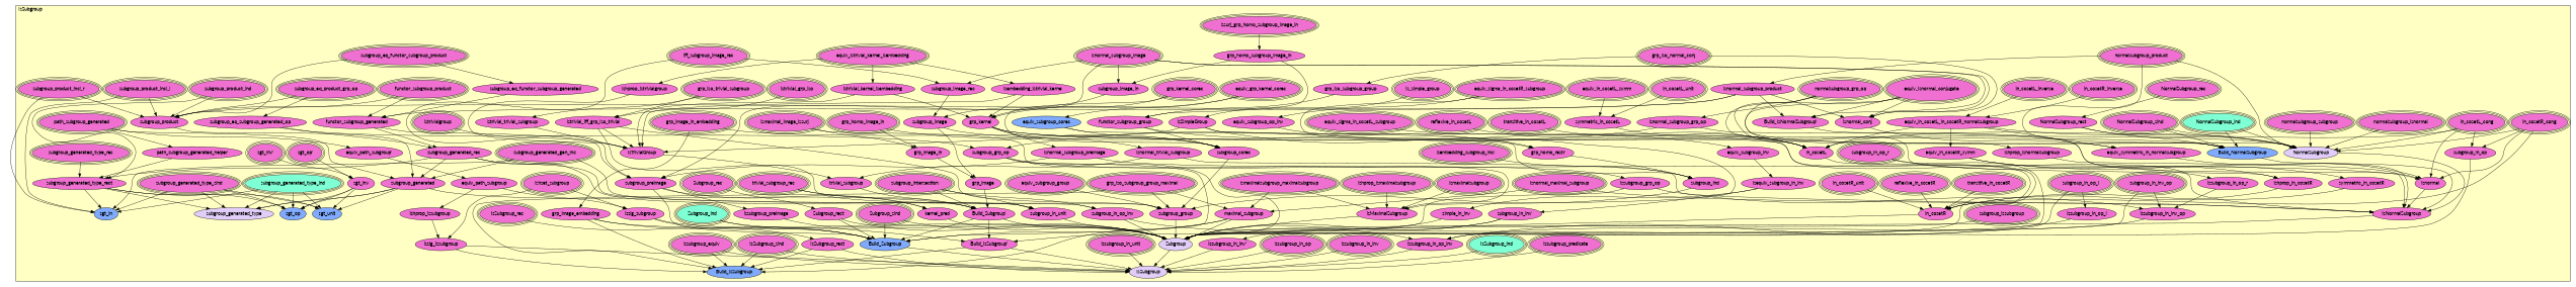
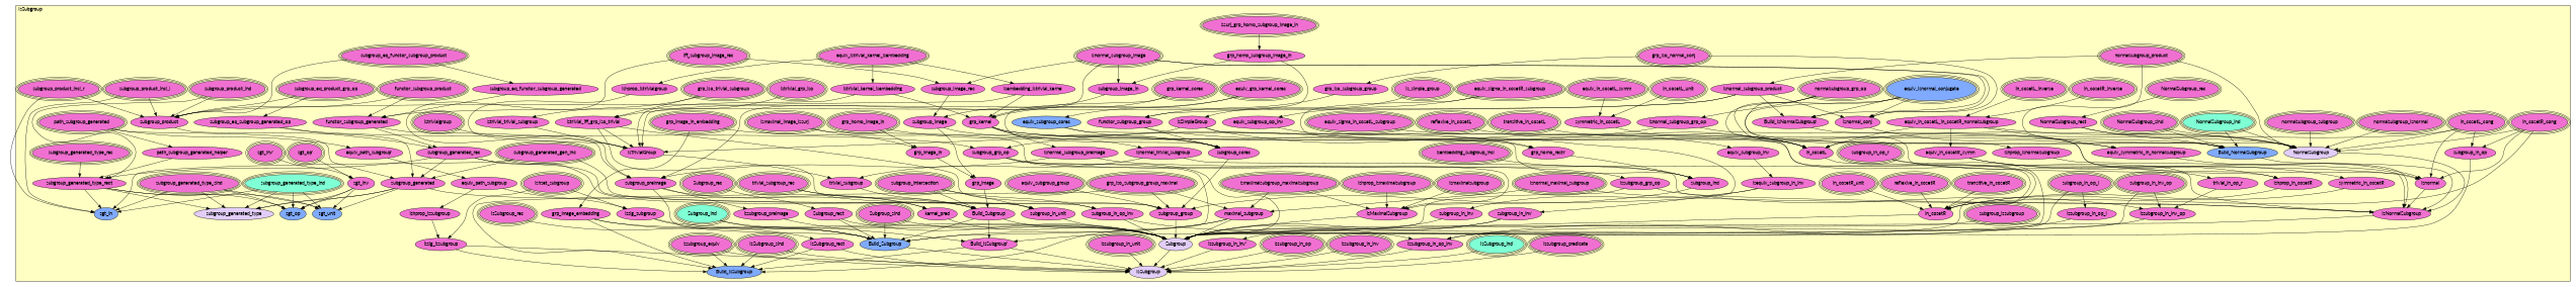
  digraph {
    fontname=Lato
    node [fillcolor="#F070D1" fontname=Lato style=filled]
    edge [fontname=Lato]
    n1 [label=subgroup_in_op_l peripheries=3]
    n2 [label=subgroup_in_inv_op peripheries=3]
    n3 [label=equiv_istrivial_kernel_isembedding peripheries=3]
    n4 [label=subgroup_in_op_inv]
    n5 [label=istrivial_kernel_isembedding]
    n6 [label=subgroup_in_op]
    n7 [label=isembedding_istrivial_kernel]
    n8 [label="subgroup_in_inv'"]
    n9 [label=equiv_grp_kernel_corec peripheries=3]
-   n10 [label=simple_in_inv]
+   n10 [label=subgroup_in_inv]
    n11 [label=grp_kernel_corec peripheries=3]
    n12 [label=subgroup_in_unit]
    n13 [label=grp_kernel]
    n14 [label=isnormal_subgroup_image peripheries=3]
    n15 [label="Build_Subgroup'"]
    n16 [label=issig_subgroup]
    n17 [label=iff_subgroup_image_rec peripheries=3]
    n18 [label=subgroup_issubgroup peripheries=3]
    n19 [label=subgroup_image_rec]
    n20 [label=kernel_pred]
    n21 [label=issurj_grp_homo_subgroup_image_in peripheries=3]
    n22 [label=grp_homo_subgroup_image_in]
    n23 [label=Subgroup_sind peripheries=3]
    n24 [label=subgroup_image_in]
    n25 [label=Subgroup_rec peripheries=3]
    n26 [label=subgroup_image]
    n27 [fillcolor="#7FFFD4" label=Subgroup_ind peripheries=3]
    n28 [label=ismaximal_image_issurj peripheries=3]
    n29 [label=Subgroup_rect]
    n30 [fillcolor="#7FAAFF" label=Build_Subgroup]
    n31 [label=grp_image_in_embedding peripheries=3]
    n32 [fillcolor="#E2CDFA" label=Subgroup]
    n33 [label=grp_image_embedding]
    n34 [label=issubgroup_equiv peripheries=3]
    n35 [label=grp_homo_image_in peripheries=3]
    n36 [label=ishprop_issubgroup]
    n37 [label=grp_image_in]
-   n38 [label=issubgroup_in_op_r]
+   n38 [label=trivial_in_op_r]
    n39 [label=grp_image]
    n40 [label=issubgroup_in_op_l]
    n41 [label=equiv_subgroup_group peripheries=3]
    n42 [label=path_subgroup_generated peripheries=3]
    n43 [label=issubgroup_in_inv_op]
    n44 [label=path_subgroup_generated_helper]
    n45 [label="issubgroup_in_inv'"]
    n46 [label=subgroup_eq_product_grp_op peripheries=3]
    n47 [label=issubgroup_in_op_inv]
    n48 [label=subgroup_eq_functor_subgroup_product peripheries=3]
    n49 [label="Build_IsSubgroup'"]
    n50 [label=issig_issubgroup]
    n51 [label=functor_subgroup_product peripheries=3]
    n52 [label=normalsubgroup_product peripheries=3]
    n53 [label=issubgroup_in_inv peripheries=3]
    n54 [label=issubgroup_in_op peripheries=3]
    n55 [label=isnormal_subgroup_product]
    n56 [label=subgroup_product_incl_r peripheries=3]
    n57 [label=issubgroup_in_unit peripheries=3]
    n58 [label=subgroup_product_incl_l peripheries=3]
    n59 [label=issubgroup_predicate peripheries=3]
    n60 [label=subgroup_product_ind peripheries=3]
    n61 [label=IsSubgroup_sind peripheries=3]
    n62 [label=subgroup_product]
    n63 [label=IsSubgroup_rec peripheries=3]
    n64 [label=subgroup_eq_subgroup_generated_op]
    n65 [fillcolor="#7FFFD4" label=IsSubgroup_ind peripheries=3]
    n66 [label=subgroup_eq_functor_subgroup_generated]
    n67 [label=IsSubgroup_rect]
    n68 [fillcolor="#7FAAFF" label=Build_IsSubgroup]
    n69 [label=functor_subgroup_generated]
    n70 [fillcolor="#E2CDFA" label=IsSubgroup]
    n71 [label=subgroup_generated_rec]
    n72 [label=subgroup_generated_gen_incl peripheries=3]
    n73 [label=subgroup_generated]
    n74 [label="sgt_op'" peripheries=3]
    n75 [label="sgt_inv'" peripheries=3]
    n76 [label=sgt_inv]
    n77 [label=subgroup_generated_type_sind peripheries=3]
    n78 [label=subgroup_generated_type_rec peripheries=3]
    n79 [fillcolor="#7FFFD4" label=subgroup_generated_type_ind peripheries=3]
    n80 [label=subgroup_generated_type_rect]
    n81 [fillcolor="#7FAAFF" label=sgt_op]
    n82 [fillcolor="#7FAAFF" label=sgt_unit]
    n83 [fillcolor="#7FAAFF" label=sgt_in]
    n84 [fillcolor="#E2CDFA" label=subgroup_generated_type]
    n85 [label=is_simple_group peripheries=3]
    n86 [label=IsSimpleGroup]
    n87 [label=subgroup_intersection peripheries=3]
    n88 [label=isnormal_subgroup_preimage]
    n89 [label=subgroup_preimage]
    n90 [label=issubgroup_preimage]
    n91 [label=normalsubgroup_grp_op peripheries=3]
    n92 [label=isnormal_subgroup_grp_op]
    n93 [label=subgroup_grp_op]
    n94 [label=issubgroup_grp_op]
    n95 [label=ismaximalsubgroup_maximalsubgroup peripheries=3]
    n96 [label=ishprop_ismaximalsubgroup peripheries=3]
    n97 [label=ismaximalsubgroup peripheries=3]
    n98 [label=IsMaximalSubgroup]
    n99 [label=isnormal_maximal_subgroup peripheries=3]
    n100 [label=grp_iso_subgroup_group_maximal peripheries=3]
    n101 [label=maximal_subgroup]
    n102 [label=istrivial_grp_iso peripheries=3]
    n103 [label=grp_iso_trivial_subgroup peripheries=3]
    n104 [label=istrivial_iff_grp_iso_trivial]
    n105 [label=istrivial_trivial_subgroup]
    n106 [label=ishprop_istrivialgroup]
    n107 [label=istrivialgroup peripheries=3]
    n108 [label=IsTrivialGroup]
    n109 [label=isnormal_trivial_subgroup]
    n110 [label=trivial_subgroup_rec peripheries=3]
    n111 [label=trivial_subgroup]
    n112 [label=in_cosetR_cong peripheries=3]
    n113 [label=in_cosetL_cong peripheries=3]
    n114 [label=in_cosetR_inverse peripheries=3]
    n115 [label=in_cosetL_inverse peripheries=3]
    n116 [label=equiv_in_cosetL_in_cosetR_normalsubgroup]
    n117 [label=grp_iso_normal_conj peripheries=3]
-   n118 [label=equiv_isnormal_conjugate peripheries=3]
+   n118 [fillcolor="#7FAAFF" label=equiv_isnormal_conjugate peripheries=3]
    n119 [label=ishprop_isnormalsubgroup]
    n120 [label="Build_IsNormalSubgroup'"]
    n121 [label=isnormal_conj]
    n122 [label=equiv_symmetric_in_normalsubgroup]
    n123 [label=normalsubgroup_isnormal peripheries=3]
    n124 [label=normalsubgroup_subgroup peripheries=3]
    n125 [label=NormalSubgroup_sind peripheries=3]
    n126 [label=NormalSubgroup_rec peripheries=3]
    n127 [fillcolor="#7FFFD4" label=NormalSubgroup_ind peripheries=3]
    n128 [label=NormalSubgroup_rect]
    n129 [fillcolor="#7FAAFF" label=Build_NormalSubgroup]
    n130 [fillcolor="#E2CDFA" label=NormalSubgroup]
    n131 [label=isnormal]
    n132 [label=IsNormalSubgroup]
    n133 [label=equiv_sigma_in_cosetR_subgroup peripheries=3]
    n134 [label=equiv_sigma_in_cosetL_subgroup peripheries=3]
    n135 [label=equiv_in_cosetR_symm]
    n136 [label=equiv_in_cosetL_symm peripheries=3]
    n137 [label=in_cosetR_unit peripheries=3]
    n138 [label=in_cosetL_unit peripheries=3]
    n139 [label=transitive_in_cosetR peripheries=3]
    n140 [label=transitive_in_cosetL peripheries=3]
    n141 [label=symmetric_in_cosetR]
    n142 [label=symmetric_in_cosetL]
    n143 [label=reflexive_in_cosetR peripheries=3]
    n144 [label=reflexive_in_cosetL peripheries=3]
    n145 [label=ishprop_in_cosetR]
    n146 [label=in_cosetR]
    n147 [label=in_cosetL]
    n148 [label=grp_iso_subgroup_group]
    n149 [label=functor_subgroup_group]
    n150 [fillcolor="#7FAAFF" label=equiv_subgroup_corec]
    n151 [label=subgroup_corec]
    n152 [label=grp_homo_restr]
    n153 [label=isembedding_subgroup_incl peripheries=3]
    n154 [label=subgroup_incl]
    n155 [label=subgroup_group]
    n156 [label=ishset_subgroup peripheries=3]
    n157 [label="equiv_path_subgroup'"]
    n158 [label=equiv_path_subgroup]
    n159 [label=equiv_subgroup_op_inv]
    n160 [label=equiv_subgroup_inv]
    n161 [label=isequiv_subgroup_in_inv]
    n162 [label=subgroup_in_op_r peripheries=3]
    subgraph cluster_1 {
      fillcolor="#FFFFC3"
      label=IsSubgroup
      labeljust=l
      style=filled
      n1
      n2
      n3
      n4
      n5
      n6
      n7
      n8
      n9
      n10
      n11
      n12
      n13
      n14
      n15
      n16
      n17
      n18
      n19
      n20
      n21
      n22
      n23
      n24
      n25
      n26
      n27
      n28
      n29
      n30
      n31
      n32
      n33
      n34
      n35
      n36
      n37
      n38
      n39
      n40
      n41
      n42
      n43
      n44
      n45
      n46
      n47
      n48
      n49
      n50
      n51
      n52
      n53
      n54
      n55
      n56
      n57
      n58
      n59
      n60
      n61
      n62
      n63
      n64
      n65
      n66
      n67
      n68
      n69
      n70
      n71
      n72
      n73
      n74
      n75
      n76
      n77
      n78
      n79
      n80
      n81
      n82
      n83
      n84
      n85
      n86
      n87
      n88
      n89
      n90
      n91
      n92
      n93
      n94
      n95
      n96
      n97
      n98
      n99
      n100
      n101
      n102
      n103
      n104
      n105
      n106
      n107
      n108
      n109
      n110
      n111
      n112
      n113
      n114
      n115
      n116
      n117
      n118
      n119
      n120
      n121
      n122
      n123
      n124
      n125
      n126
      n127
      n128
      n129
      n130
      n131
      n132
      n133
      n134
      n135
      n136
      n137
      n138
      n139
      n140
      n141
      n142
      n143
      n144
      n145
      n146
      n147
      n148
      n149
      n150
      n151
      n152
      n153
      n154
      n155
      n156
      n157
      n158
      n159
      n160
      n161
      n162
    }
    n1 -> n32
    n1 -> n40
    n2 -> n32
    n2 -> n43
    n3 -> n5
    n3 -> n7
    n3 -> n106
    n4 -> n32
    n4 -> n47
    n5 -> n13
    n5 -> n108
    n6 -> n32
    n7 -> n13
    n7 -> n108
    n8 -> n32
    n8 -> n45
    n9 -> n13
    n9 -> n150
    n10 -> n32
    n11 -> n13
    n11 -> n151
    n12 -> n32
    n13 -> n88
    n13 -> n109
    n13 -> n129
    n13 -> n130
    n14 -> n19
    n14 -> n24
    n14 -> n89
    n14 -> n120
    n14 -> n121
    n15 -> n30
    n15 -> n32
    n15 -> n49
    n16 -> n30
    n16 -> n32
    n17 -> n19
    n17 -> n89
    n18 -> n32
    n19 -> n26
    n20 -> n32
    n21 -> n22
    n22 -> n24
    n22 -> n149
    n23 -> n30
    n23 -> n32
    n24 -> n26
    n25 -> n29
    n26 -> n39
    n26 -> n152
    n27 -> n30
    n27 -> n32
    n28 -> n37
    n28 -> n98
    n29 -> n30
    n29 -> n32
    n30 -> n70
    n31 -> n33
    n31 -> n151
    n32 -> n70
    n33 -> n30
    n33 -> n32
    n33 -> n68
    n34 -> n68
    n34 -> n70
    n35 -> n37
    n35 -> n151
    n36 -> n50
    n37 -> n39
    n38 -> n43
    n39 -> n15
    n40 -> n47
    n41 -> n155
    n42 -> n44
    n42 -> n73
    n42 -> n157
    n43 -> n47
    n44 -> n80
    n45 -> n70
    n46 -> n62
    n46 -> n64
    n47 -> n70
    n48 -> n62
    n48 -> n66
    n49 -> n68
    n49 -> n70
    n50 -> n68
    n50 -> n70
    n51 -> n62
    n51 -> n69
    n52 -> n55
    n52 -> n129
    n52 -> n130
    n53 -> n70
    n54 -> n70
    n55 -> n62
    n55 -> n69
    n55 -> n120
    n55 -> n121
    n56 -> n62
    n56 -> n83
    n57 -> n70
    n58 -> n62
    n58 -> n83
    n59 -> n70
    n60 -> n62
    n60 -> n80
    n61 -> n68
    n61 -> n70
    n62 -> n73
    n63 -> n67
    n64 -> n71
    n64 -> n93
    n65 -> n70
    n66 -> n69
    n67 -> n68
    n67 -> n70
    n69 -> n71
    n69 -> n89
    n71 -> n4
    n71 -> n12
    n71 -> n73
    n71 -> n80
    n72 -> n73
    n72 -> n83
    n72 -> n155
    n73 -> n15
    n73 -> n81
    n73 -> n82
    n73 -> n84
    n74 -> n76
    n75 -> n76
    n76 -> n81
    n76 -> n82
    n76 -> n84
    n77 -> n81
    n77 -> n82
    n77 -> n83
    n77 -> n84
    n78 -> n80
    n79 -> n81
    n79 -> n82
    n79 -> n83
    n79 -> n84
    n80 -> n81
    n80 -> n82
    n80 -> n83
    n80 -> n84
    n85 -> n86
    n86 -> n98
    n86 -> n108
    n86 -> n132
    n87 -> n4
    n87 -> n12
    n87 -> n15
    n88 -> n89
    n88 -> n131
    n89 -> n20
    n89 -> n30
    n89 -> n90
    n90 -> n49
    n91 -> n92
    n91 -> n129
    n91 -> n130
    n92 -> n93
    n92 -> n131
    n93 -> n30
    n93 -> n32
    n93 -> n94
    n94 -> n43
    n94 -> n49
    n95 -> n98
    n95 -> n101
    n96 -> n98
    n97 -> n98
    n98 -> n32
    n99 -> n101
    n99 -> n132
    n100 -> n68
    n100 -> n101
    n100 -> n155
    n101 -> n30
    n101 -> n32
    n101 -> n68
    n102 -> n104
    n103 -> n104
    n103 -> n105
    n104 -> n12
    n104 -> n108
    n104 -> n155
    n105 -> n108
    n106 -> n108
    n107 -> n108
    n108 -> n111
    n109 -> n111
    n109 -> n132
    n110 -> n15
    n110 -> n20
    n111 -> n15
    n112 -> n6
    n112 -> n130
    n112 -> n131
    n112 -> n146
    n113 -> n6
    n113 -> n130
    n113 -> n131
    n113 -> n147
    n114 -> n116
    n115 -> n116
    n116 -> n122
    n116 -> n130
    n116 -> n135
    n116 -> n147
    n117 -> n121
    n117 -> n148
    n118 -> n119
    n118 -> n120
    n118 -> n121
    n118 -> n145
    n119 -> n132
    n120 -> n132
    n121 -> n122
    n122 -> n131
    n123 -> n130
    n124 -> n130
    n125 -> n129
    n125 -> n130
    n126 -> n128
    n127 -> n129
    n127 -> n130
    n128 -> n129
    n128 -> n130
    n129 -> n132
    n130 -> n132
    n131 -> n132
    n132 -> n32
    n133 -> n146
    n133 -> n159
    n134 -> n147
    n135 -> n141
    n135 -> n145
    n136 -> n142
    n137 -> n146
    n138 -> n142
    n139 -> n146
    n140 -> n147
    n141 -> n146
    n142 -> n147
    n143 -> n146
    n144 -> n147
    n145 -> n146
    n146 -> n32
    n147 -> n32
    n148 -> n149
    n149 -> n151
    n149 -> n152
    n150 -> n151
    n150 -> n154
    n151 -> n155
    n152 -> n154
    n153 -> n154
    n154 -> n155
    n155 -> n32
    n156 -> n16
    n156 -> n50
    n157 -> n158
    n158 -> n16
    n158 -> n36
    n159 -> n160
    n160 -> n161
    n161 -> n8
    n161 -> n10
    n162 -> n32
    n162 -> n38
  }
